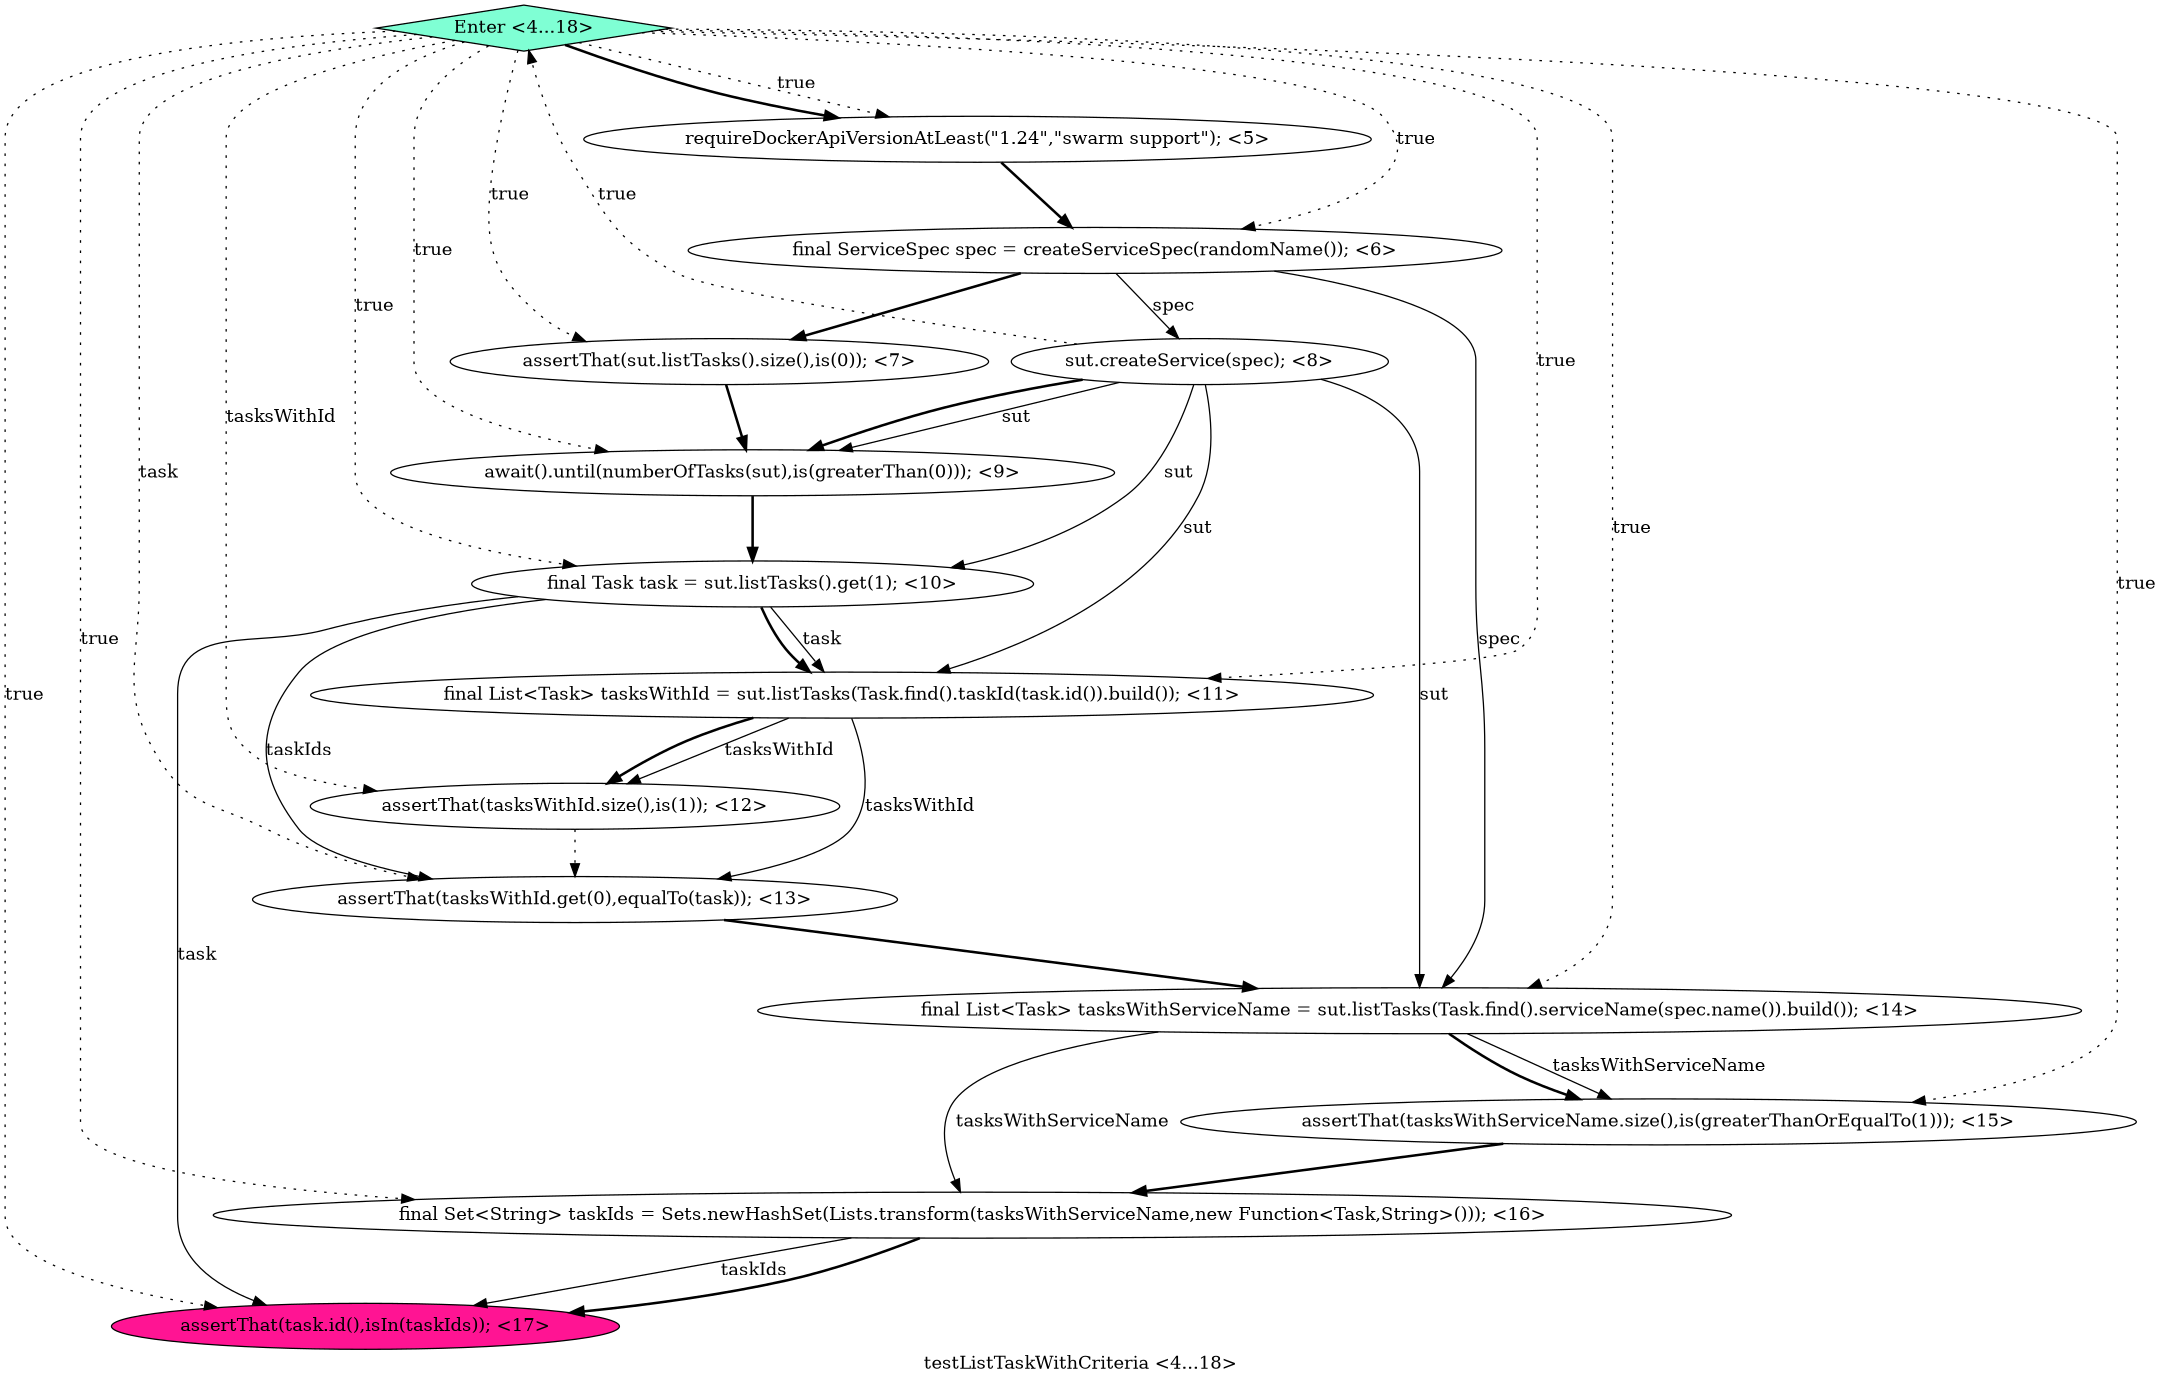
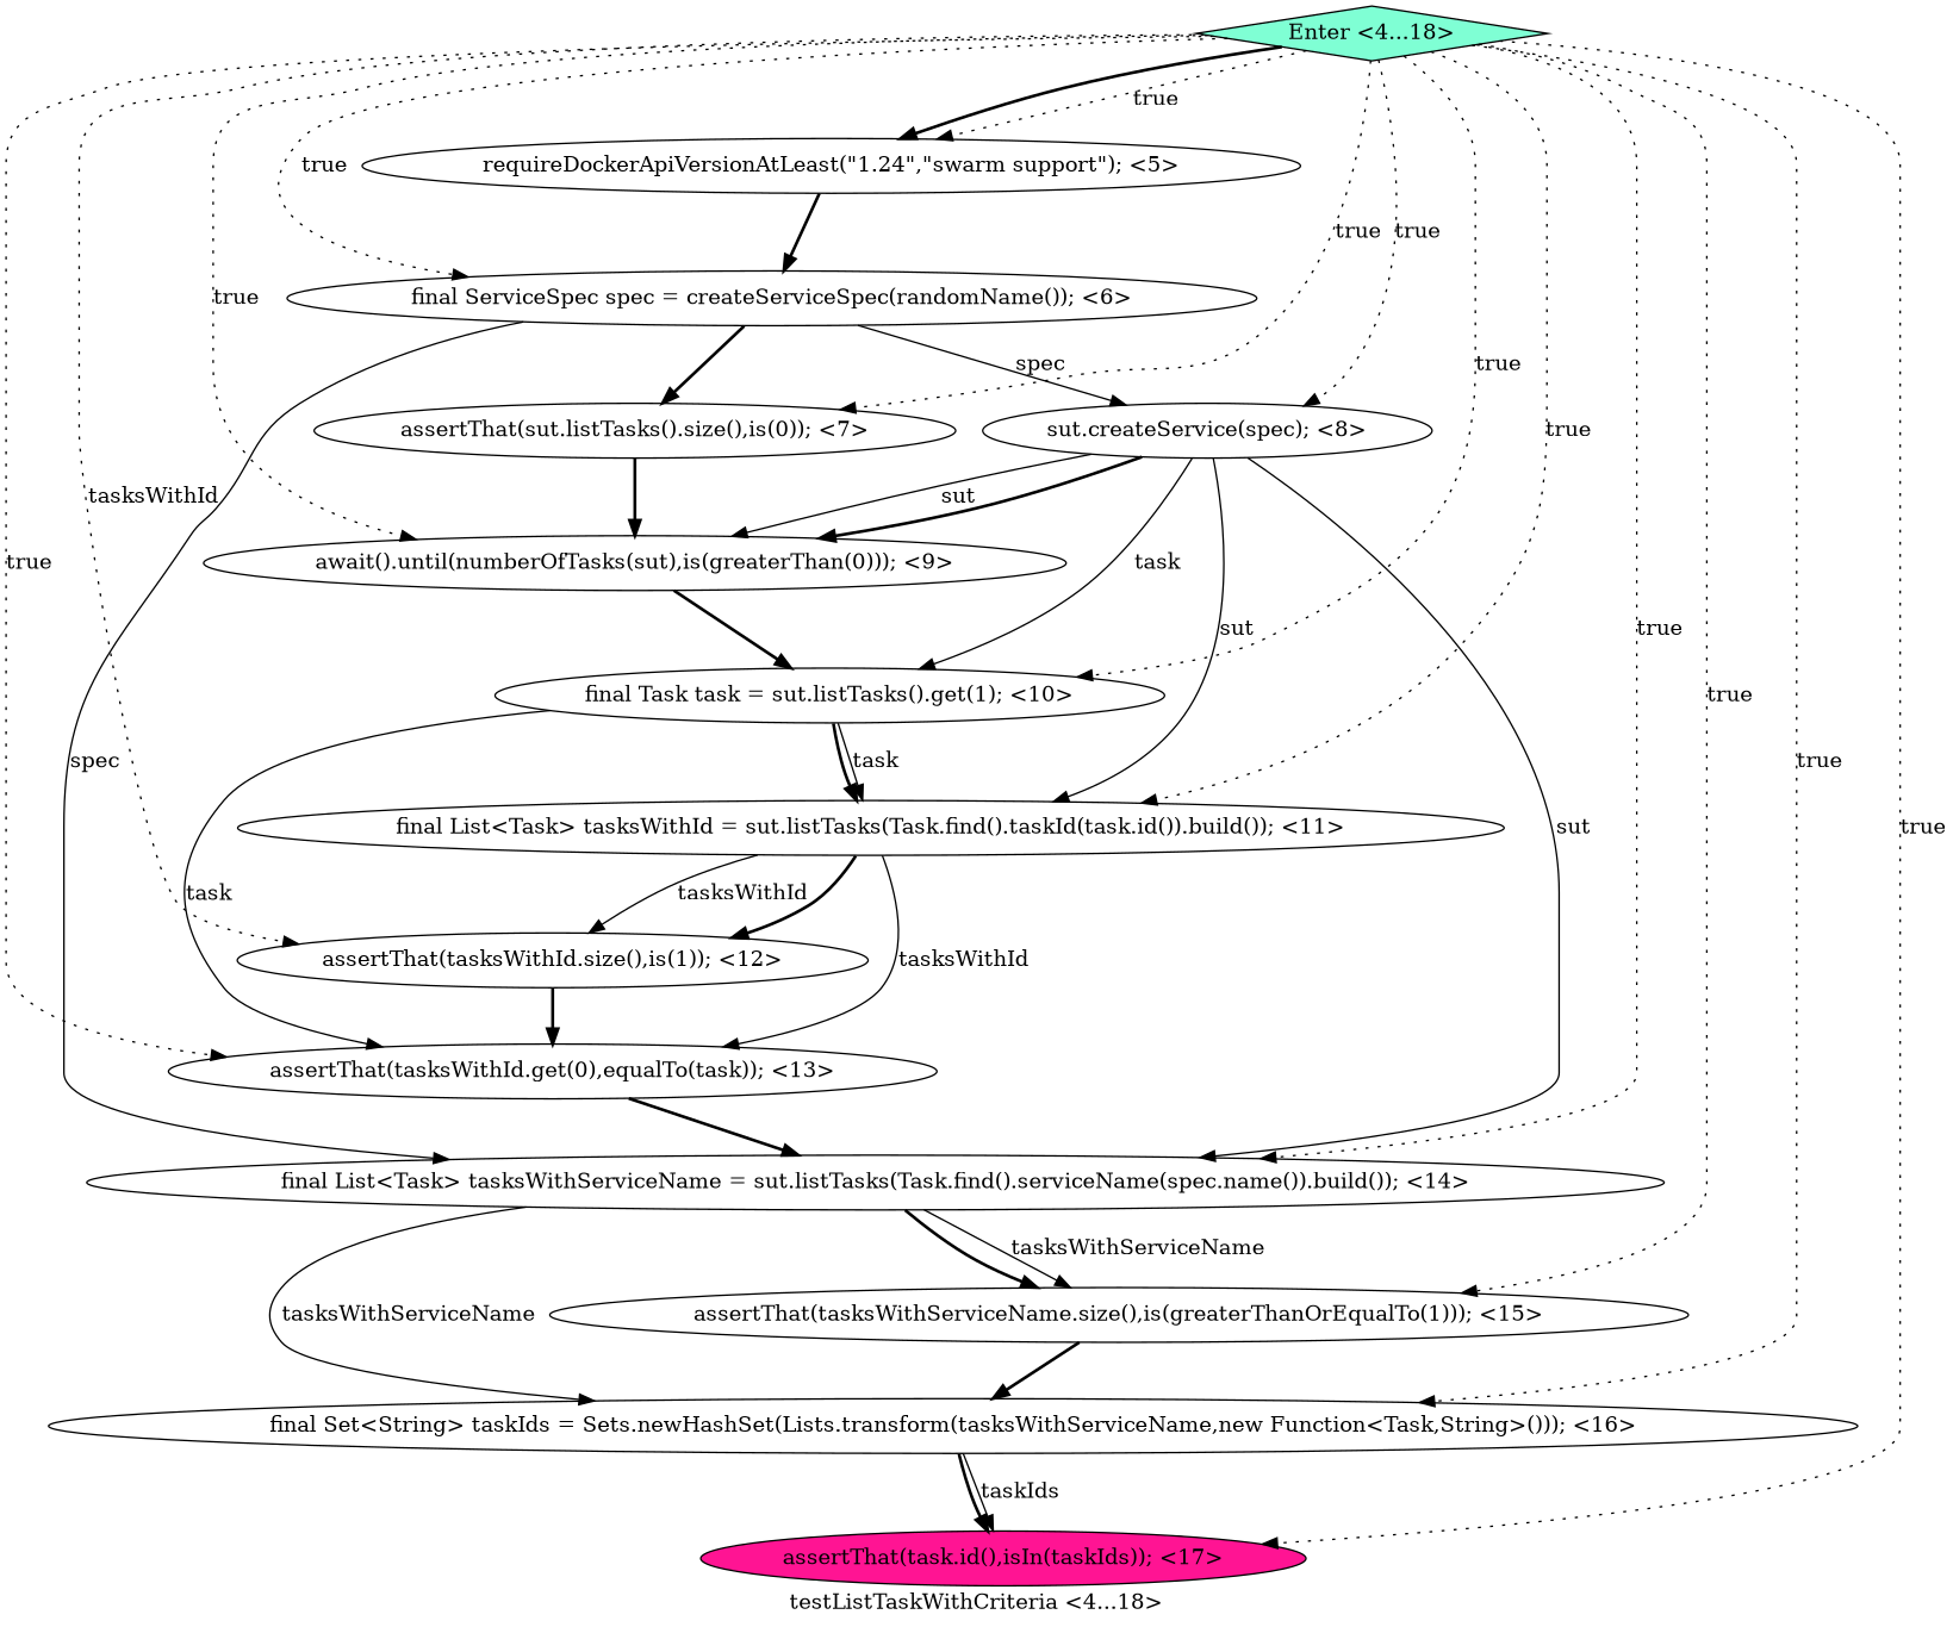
  digraph {
    label="testListTaskWithCriteria <4...18>"
    node [fillcolor=white shape=ellipse style=filled]
    edge [style=solid]
    n1 [fillcolor=deeppink label="assertThat(task.id(),isIn(taskIds)); <17>"]
    n2 [label="final List<Task> tasksWithServiceName = sut.listTasks(Task.find().serviceName(spec.name()).build()); <14>"]
    n3 [label="assertThat(tasksWithServiceName.size(),is(greaterThanOrEqualTo(1))); <15>"]
    n4 [label="final Set<String> taskIds = Sets.newHashSet(Lists.transform(tasksWithServiceName,new Function<Task,String>())); <16>"]
    n5 [label="requireDockerApiVersionAtLeast(\"1.24\",\"swarm support\"); <5>"]
    n6 [label="final ServiceSpec spec = createServiceSpec(randomName()); <6>"]
    n7 [label="assertThat(sut.listTasks().size(),is(0)); <7>"]
    n8 [label="sut.createService(spec); <8>"]
    n9 [label="await().until(numberOfTasks(sut),is(greaterThan(0))); <9>"]
    n10 [label="final Task task = sut.listTasks().get(1); <10>"]
    n11 [label="final List<Task> tasksWithId = sut.listTasks(Task.find().taskId(task.id()).build()); <11>"]
    n12 [fillcolor=aquamarine label="Enter <4...18>" shape=diamond]
    n13 [label="assertThat(tasksWithId.get(0),equalTo(task)); <13>"]
    n14 [label="assertThat(tasksWithId.size(),is(1)); <12>"]
    n2 -> n3 [label=tasksWithServiceName]
    n2 -> n3 [style=bold]
    n2 -> n4 [label=tasksWithServiceName]
    n3 -> n4 [style=bold]
    n4 -> n1 [label=taskIds]
    n4 -> n1 [style=bold]
    n5 -> n6 [style=bold]
    n6 -> n2 [label=spec]
    n6 -> n7 [style=bold]
    n6 -> n8 [label=spec]
    n7 -> n9 [style=bold]
    n8 -> n2 [label=sut]
    n8 -> n9 [label=sut]
    n8 -> n9 [style=bold]
-   n8 -> n10 [label=sut]
+   n8 -> n10 [label=task]
    n8 -> n11 [label=sut]
    n9 -> n10 [style=bold]
-   n10 -> n1 [label=task]
    n10 -> n11 [label=task]
    n10 -> n11 [style=bold]
-   n10 -> n13 [label=taskIds]
+   n10 -> n13 [label=task]
    n11 -> n13 [label=tasksWithId]
    n11 -> n14 [label=tasksWithId]
    n11 -> n14 [style=bold]
    n12 -> n1 [label=true style=dotted]
    n12 -> n2 [label=true style=dotted]
    n12 -> n3 [label=true style=dotted]
    n12 -> n4 [label=true style=dotted]
    n12 -> n5 [label=true style=dotted]
    n12 -> n5 [style=bold]
    n12 -> n6 [label=true style=dotted]
    n12 -> n7 [label=true style=dotted]
-   n8 -> n12 [label=true style=dotted]
+   n12 -> n8 [label=true style=dotted]
    n12 -> n9 [label=true style=dotted]
    n12 -> n10 [label=true style=dotted]
    n12 -> n11 [label=true style=dotted]
-   n12 -> n13 [label=task style=dotted]
+   n12 -> n13 [label=true style=dotted]
    n12 -> n14 [label=tasksWithId style=dotted]
    n13 -> n2 [style=bold]
-   n14 -> n13 [style=dotted]
+   n14 -> n13 [style=bold]
  }
